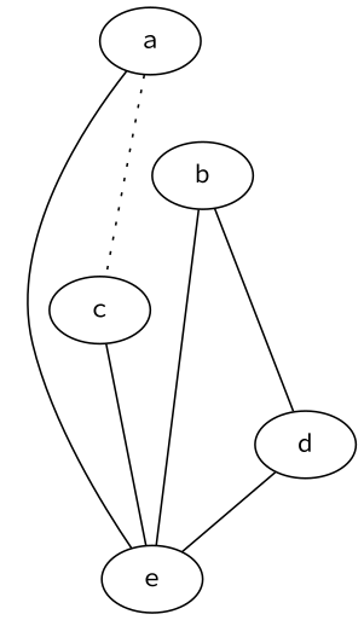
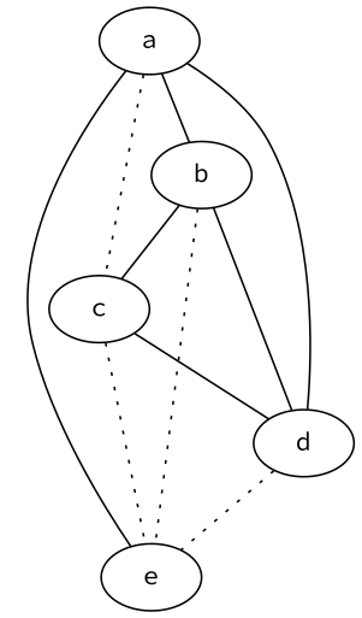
  graph {
    fontname="Source Code Pro"
    node [fontname="Source Code Pro"]
    edge [fontname="Source Code Pro"]
    a
    b
    c
    d
    e
+   a -- b
    a -- c [style=dotted]
+   a -- d
    a -- e
+   b -- c
    b -- d
-   b -- e
-   c -- e [style=solid]
-   d -- e [style=solid]
+   b -- e [style=dotted]
+   c -- d
+   c -- e [style=dotted]
+   d -- e [style=dotted]
  }
